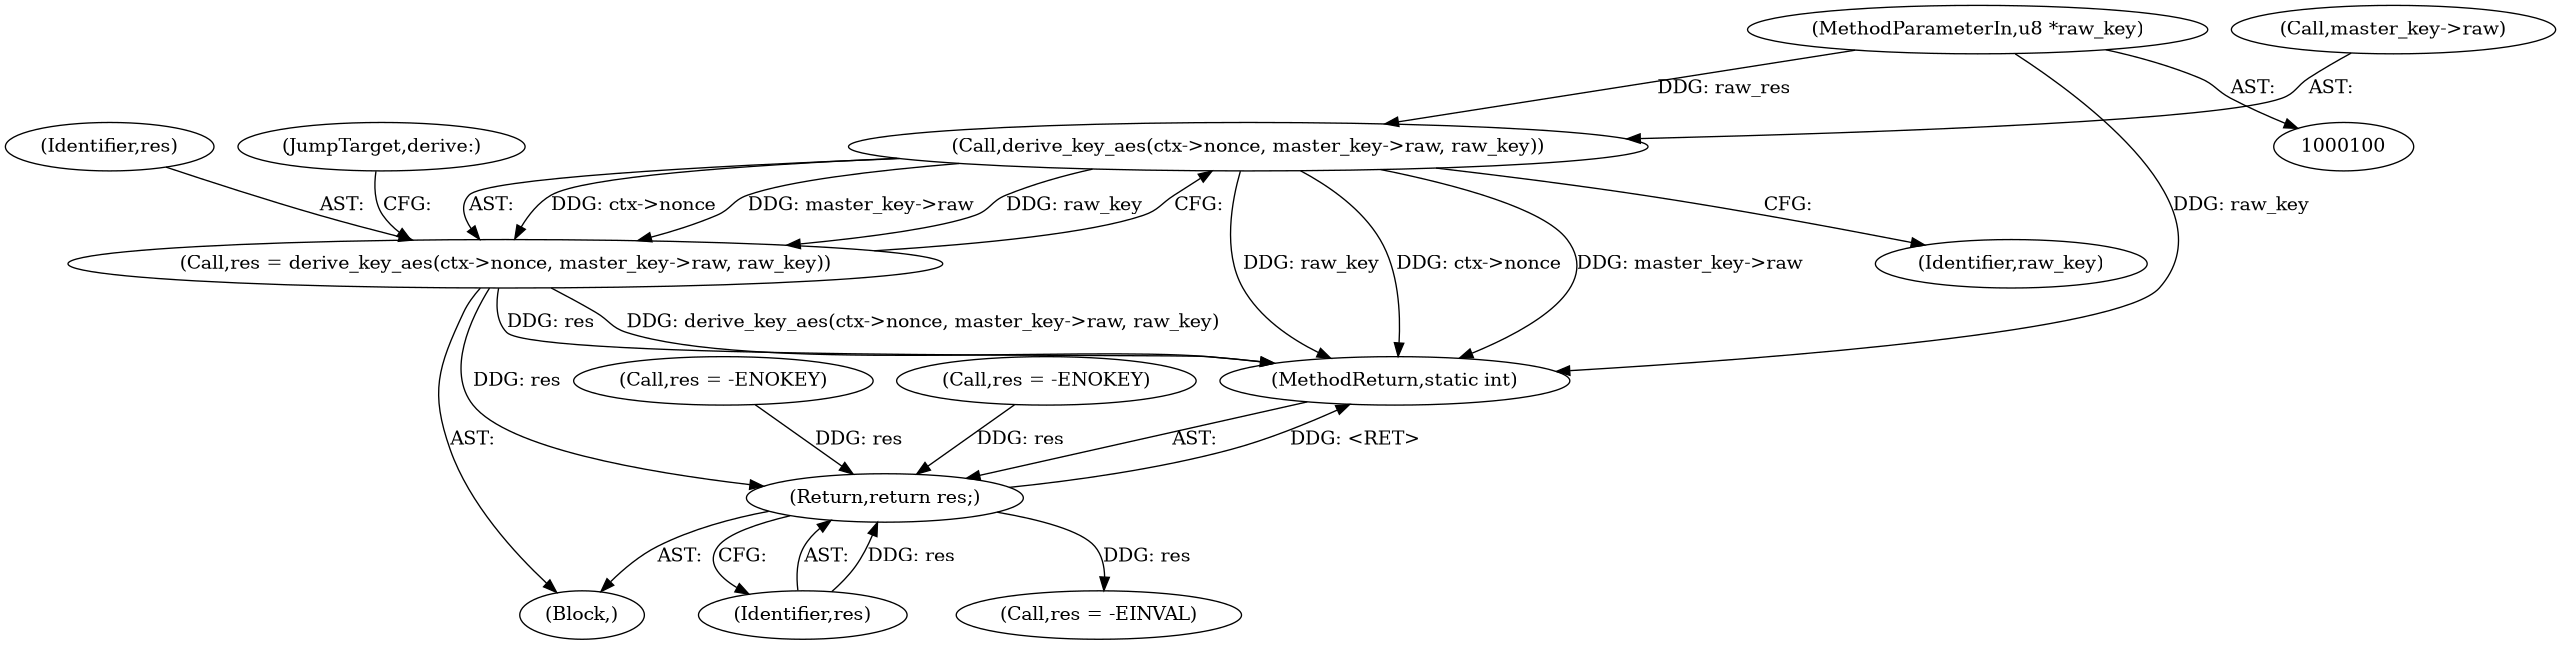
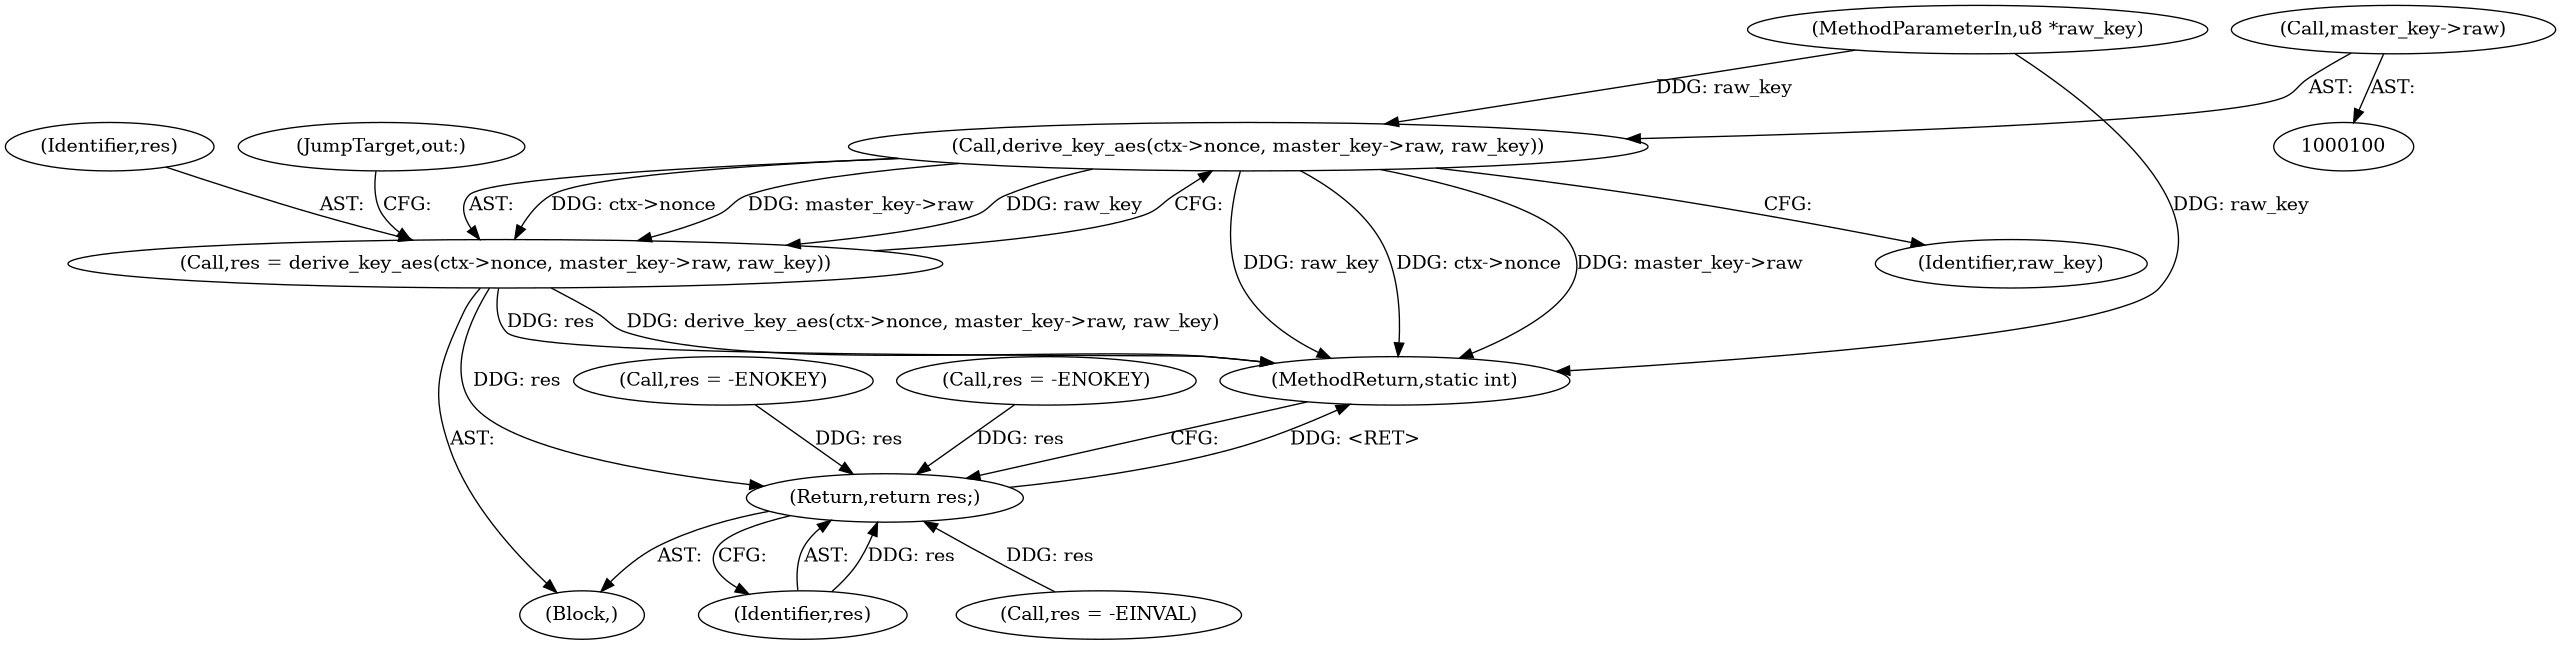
  digraph {
    n1 [label="(Call,derive_key_aes(ctx->nonce, master_key->raw, raw_key))"]
    n2 [label="(Call,res = derive_key_aes(ctx->nonce, master_key->raw, raw_key))"]
    n3 [label="(Identifier,raw_key)"]
    n4 [label="(MethodReturn,static int)"]
    n5 [label="(Return,return res;)"]
    n6 [label="(Block,)"]
    n7 [label="(MethodParameterIn,u8 *raw_key)"]
    1000100
    n9 [label="(Identifier,res)"]
    n10 [label="(Call,res = -ENOKEY)"]
    n11 [label="(Identifier,res)"]
    n12 [label="(Call,master_key->raw)"]
-   n13 [label="(JumpTarget,derive:)"]
+   n13 [label="(JumpTarget,out:)"]
    n14 [label="(Call,res = -ENOKEY)"]
    n15 [label="(Call,res = -EINVAL)"]
    n1 -> n2 [label="AST: "]
    n1 -> n2 [label="DDG: ctx->nonce"]
    n1 -> n2 [label="DDG: master_key->raw"]
    n1 -> n2 [label="DDG: raw_key"]
    n1 -> n3 [label="CFG: "]
    n1 -> n4 [label="DDG: raw_key"]
    n1 -> n4 [label="DDG: ctx->nonce"]
    n1 -> n4 [label="DDG: master_key->raw"]
    n2 -> n1 [label="CFG: "]
    n2 -> n4 [label="DDG: res"]
    n2 -> n4 [label="DDG: derive_key_aes(ctx->nonce, master_key->raw, raw_key)"]
    n2 -> n5 [label="DDG: res"]
    n2 -> n6 [label="AST: "]
-   n4 -> n5 [label="AST: "]
+   n4 -> n5 [label="CFG: "]
    n5 -> n4 [label="DDG: <RET>"]
    n5 -> n6 [label="AST: "]
    n5 -> n9 [label="CFG: "]
-   n7 -> n1 [label="DDG: raw_res"]
+   n7 -> n1 [label="DDG: raw_key"]
    n7 -> n4 [label="DDG: raw_key"]
-   n7 -> 1000100 [label="AST: "]
+   n12 -> 1000100 [label="AST: "]
    n9 -> n5 [label="AST: "]
    n9 -> n5 [label="DDG: res"]
    n10 -> n5 [label="DDG: res"]
    n11 -> n2 [label="AST: "]
    n12 -> n1 [label="AST: "]
    n13 -> n2 [label="CFG: "]
    n14 -> n5 [label="DDG: res"]
-   n5 -> n15 [label="DDG: res"]
+   n15 -> n5 [label="DDG: res"]
  }
